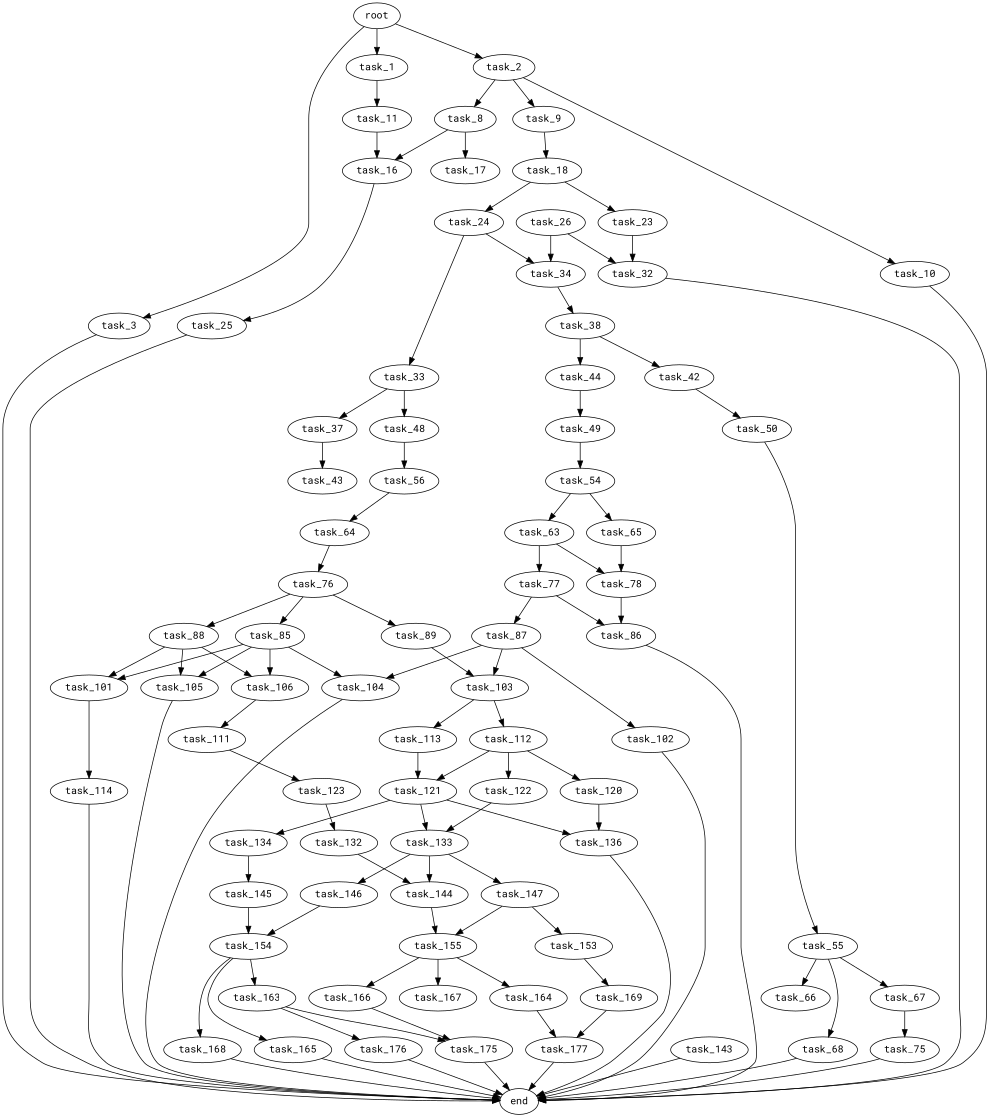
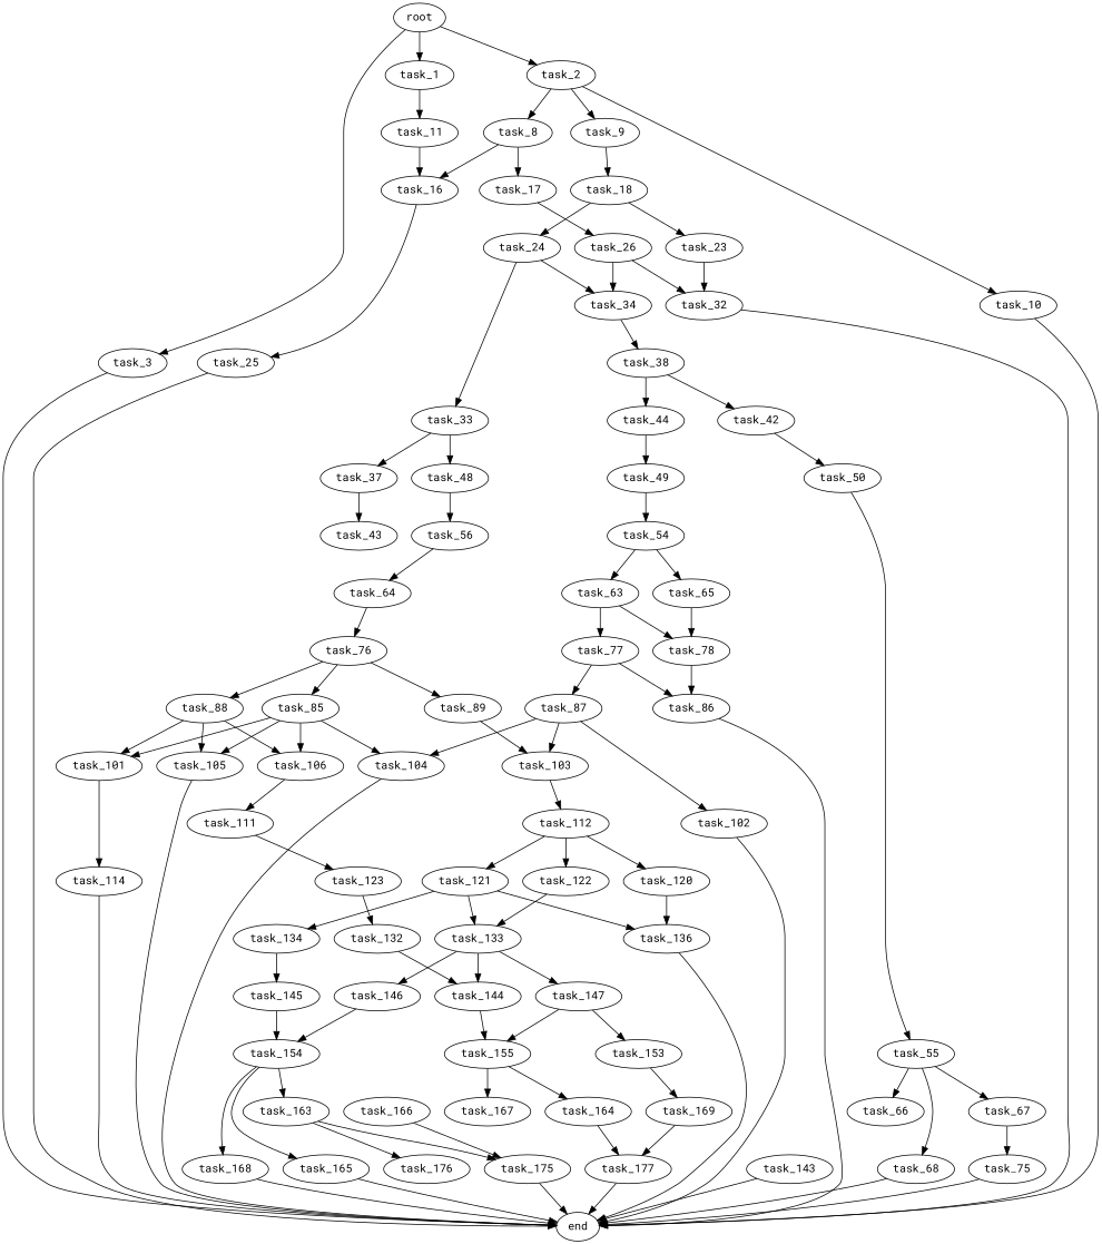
  digraph {
    fontname="Roboto Mono"
    node [fontname="Roboto Mono"]
    edge [fontname="Roboto Mono"]
    root
    task_1
    task_2
    task_3
    task_11
    task_8
    task_9
    task_10
    end
    task_16
    task_17
    task_18
    task_25
    task_26
    task_23
    task_24
    task_32
    task_34
    task_33
    task_38
    task_37
    task_48
    task_43
    task_42
    task_44
    task_50
    task_49
    task_56
    task_55
    task_54
    task_66
    task_67
    task_68
    task_64
    task_63
    task_65
    task_76
    task_77
    task_78
    task_75
    task_86
    task_87
    task_85
    task_88
    task_89
    task_104
    task_103
    task_102
    task_101
    task_105
    task_106
    task_114
    task_111
    task_112
-   task_113
    task_123
    task_120
    task_121
    task_122
    task_136
    task_133
    task_134
    task_132
    task_144
    task_146
    task_147
    task_145
    task_155
    task_154
    task_153
    task_143
    task_164
    task_166
    task_167
    task_163
    task_165
    task_168
    task_169
    task_177
    task_175
    task_176
    root -> task_1
    root -> task_2
    root -> task_3
    task_1 -> task_11
    task_2 -> task_8
    task_2 -> task_9
    task_2 -> task_10
    task_3 -> end
    task_11 -> task_16
    task_8 -> task_16
    task_8 -> task_17
    task_9 -> task_18
    task_10 -> end
    task_16 -> task_25
+   task_17 -> task_26
    task_18 -> task_23
    task_18 -> task_24
    task_25 -> end
    task_26 -> task_32
    task_26 -> task_34
    task_23 -> task_32
    task_24 -> task_34
    task_24 -> task_33
    task_32 -> end
    task_34 -> task_38
    task_33 -> task_37
    task_33 -> task_48
    task_38 -> task_42
    task_38 -> task_44
    task_37 -> task_43
    task_48 -> task_56
    task_42 -> task_50
    task_44 -> task_49
    task_50 -> task_55
    task_49 -> task_54
    task_56 -> task_64
    task_55 -> task_66
    task_55 -> task_67
    task_55 -> task_68
    task_54 -> task_63
    task_54 -> task_65
    task_67 -> task_75
    task_68 -> end
    task_64 -> task_76
    task_63 -> task_77
    task_63 -> task_78
    task_65 -> task_78
    task_76 -> task_85
    task_76 -> task_88
    task_76 -> task_89
    task_77 -> task_86
    task_77 -> task_87
    task_78 -> task_86
    task_75 -> end
    task_86 -> end
    task_87 -> task_104
    task_87 -> task_103
    task_87 -> task_102
    task_85 -> task_104
    task_85 -> task_101
    task_85 -> task_105
    task_85 -> task_106
    task_88 -> task_101
    task_88 -> task_105
    task_88 -> task_106
    task_89 -> task_103
    task_104 -> end
    task_103 -> task_112
-   task_103 -> task_113
    task_102 -> end
    task_101 -> task_114
    task_105 -> end
    task_106 -> task_111
    task_114 -> end
    task_111 -> task_123
    task_112 -> task_120
    task_112 -> task_121
    task_112 -> task_122
-   task_113 -> task_121
    task_123 -> task_132
    task_120 -> task_136
    task_121 -> task_136
    task_121 -> task_133
    task_121 -> task_134
    task_122 -> task_133
    task_136 -> end
    task_133 -> task_144
    task_133 -> task_146
    task_133 -> task_147
    task_134 -> task_145
    task_132 -> task_144
    task_144 -> task_155
    task_146 -> task_154
    task_147 -> task_155
    task_147 -> task_153
    task_145 -> task_154
    task_155 -> task_164
-   task_155 -> task_166
    task_155 -> task_167
    task_154 -> task_163
    task_154 -> task_165
    task_154 -> task_168
    task_153 -> task_169
    task_143 -> end
    task_164 -> task_177
    task_166 -> task_175
    task_163 -> task_175
    task_163 -> task_176
    task_165 -> end
    task_168 -> end
    task_169 -> task_177
    task_177 -> end
    task_175 -> end
-   task_176 -> end
  }
